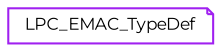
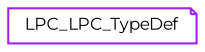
  digraph {
    rankdir=LR
    fontname=Montserrat
-   n1 [color=purple fillcolor=white fontname=Montserrat fontsize=8 height=0.2 label=LPC_EMAC_TypeDef shape=note style=filled width=0.4]
+   n1 [color=purple fillcolor=white fontname=Montserrat fontsize=8 height=0.2 label=LPC_LPC_TypeDef shape=note style=filled width=0.4]
  }
